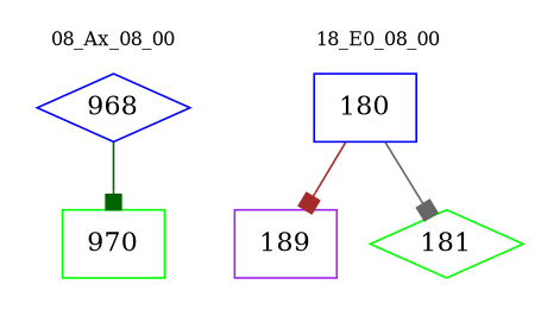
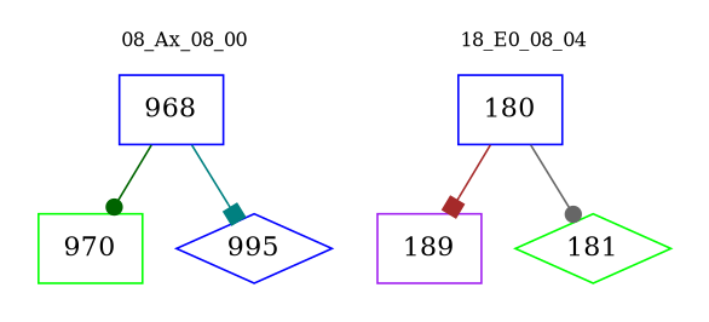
  digraph {
    node [color=blue shape=diamond]
    edge [arrowhead=dot]
-   n1 [label=968]
+   n1 [label=968 shape=box]
    n2 [color=green label=970 shape=box]
+   n3 [label=995]
    n4 [label=180 shape=box]
    n5 [color=purple label=189 shape=box]
    n6 [color=green label=181]
    subgraph cluster_1 {
      color=white
      fontsize=10
      label="08_Ax_08_00"
      n1
      n2
+     n3
    }
    subgraph cluster_2 {
      color=white
      fontsize=10
-     label="18_E0_08_00"
+     label="18_E0_08_04"
      n4
      n5
      n6
    }
-   n1 -> n2 [arrowhead=box color=darkgreen]
+   n1 -> n2 [color=darkgreen]
+   n1 -> n3 [arrowhead=box color=teal]
    n4 -> n5 [arrowhead=box color=brown]
-   n4 -> n6 [arrowhead=box color=gray40]
+   n4 -> n6 [color=gray40]
  }
